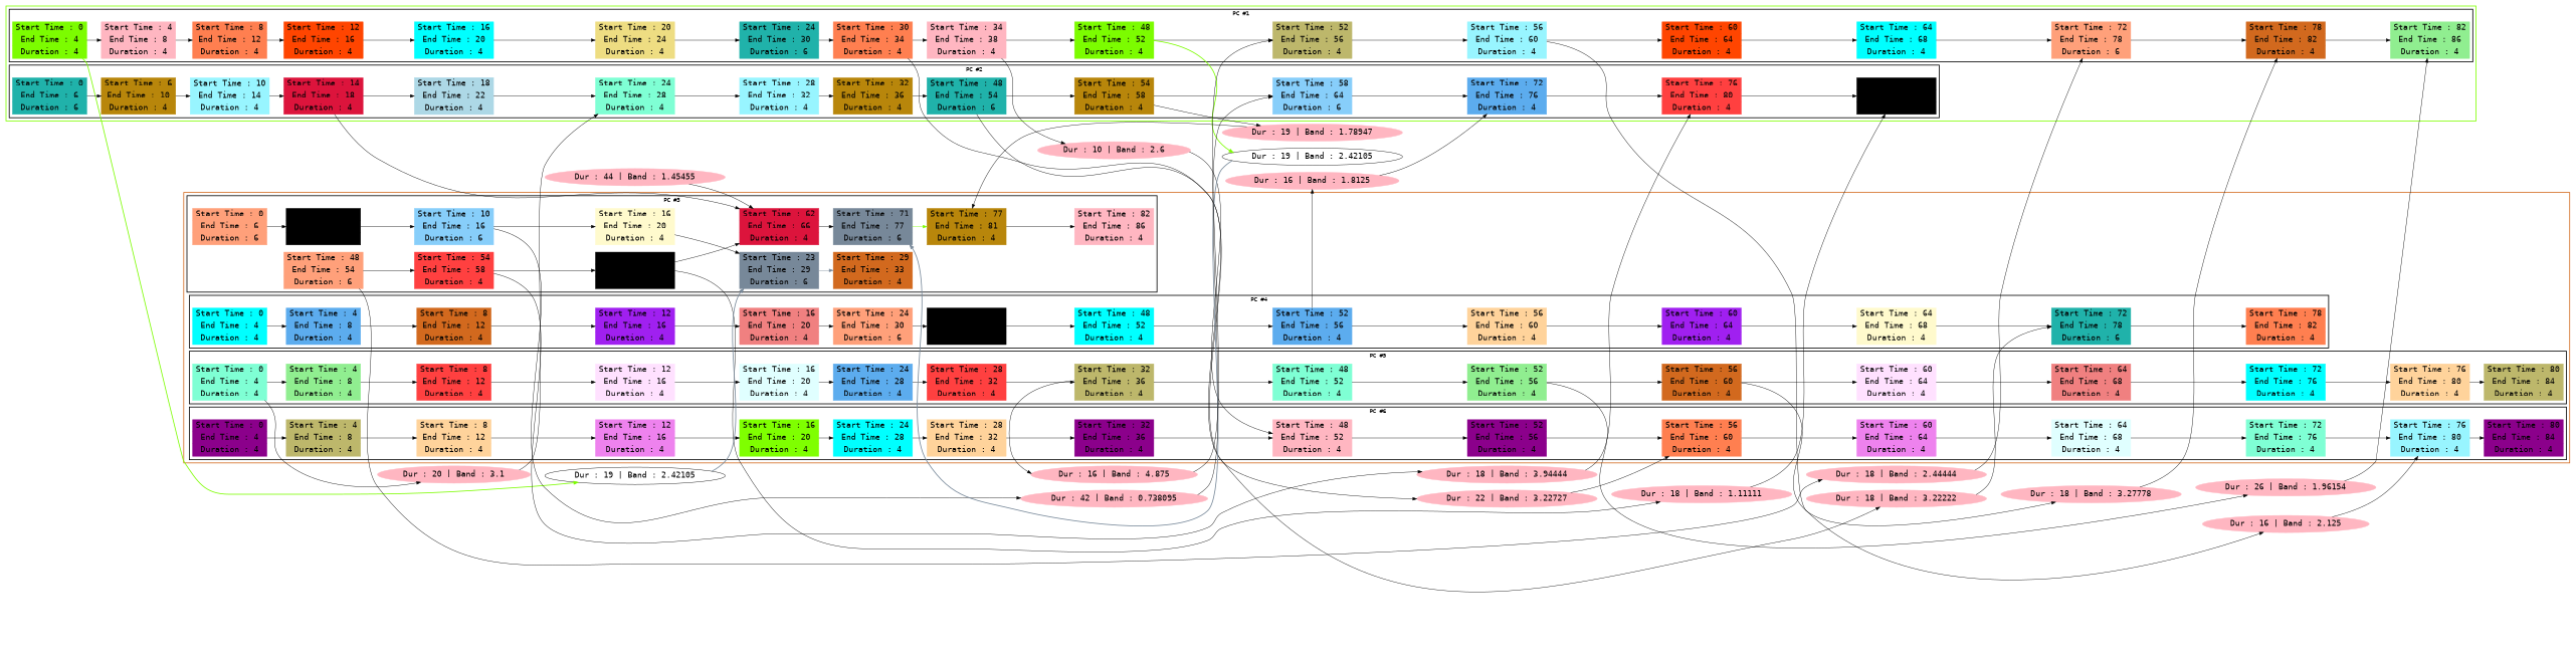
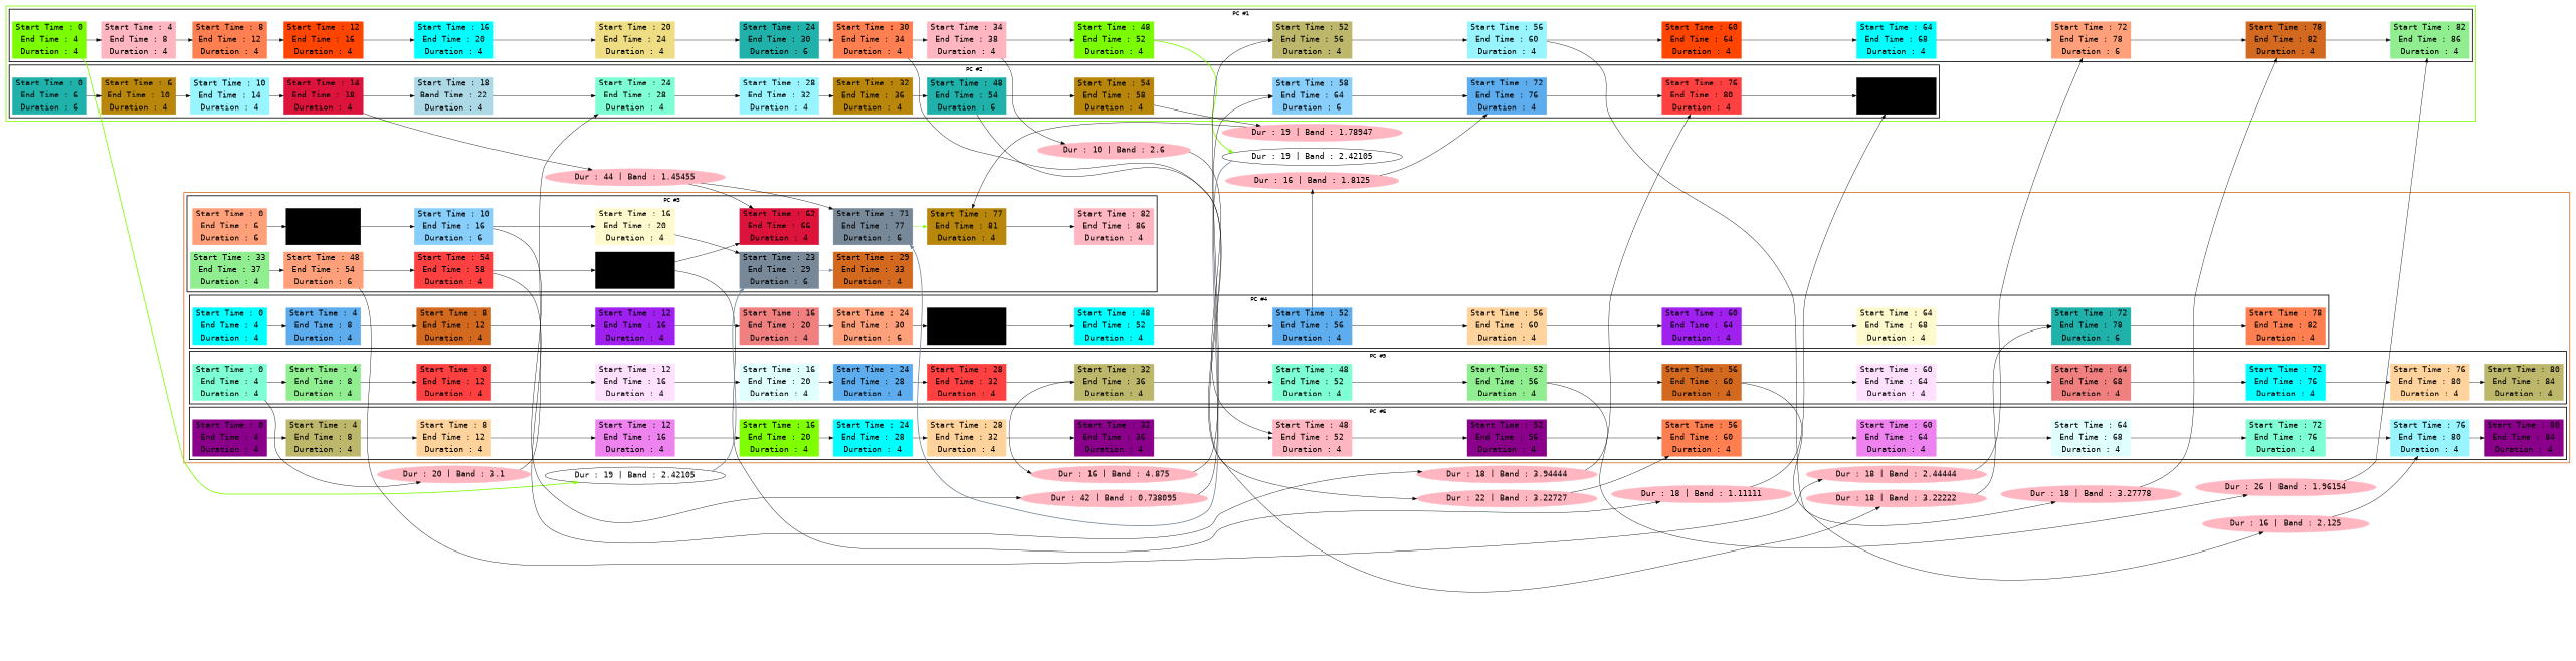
  digraph {
    fontname="DejaVu Sans Mono"
    rankdir=LR
    node [color=lightpink fontname="DejaVu Sans Mono" fontsize=20 shape=record style=filled]
    edge [fontname="DejaVu Sans Mono"]
    n1 [color=lawngreen label="Start Time : 0 | End Time : 4 | Duration : 4"]
    n2 [label="Start Time : 4 | End Time : 8 | Duration : 4"]
    n3 [color=coral label="Start Time : 8 | End Time : 12 | Duration : 4"]
    n4 [color=orangered1 label="Start Time : 12 | End Time : 16 | Duration : 4"]
    n5 [color=cyan label="Start Time : 16 | End Time : 20 | Duration : 4"]
    n6 [color=lightgoldenrod label="Start Time : 20 | End Time : 24 | Duration : 4"]
    n7 [color=lightseagreen label="Start Time : 24 | End Time : 30 | Duration : 6"]
    n8 [color=coral label="Start Time : 30 | End Time : 34 | Duration : 4"]
    n9 [label="Start Time : 34 | End Time : 38 | Duration : 4"]
    n10 [color=lawngreen label="Start Time : 48 | End Time : 52 | Duration : 4"]
    n11 [color=darkkhaki label="Start Time : 52 | End Time : 56 | Duration : 4"]
    n12 [color=cadetblue1 label="Start Time : 56 | End Time : 60 | Duration : 4"]
    n13 [color=orangered1 label="Start Time : 60 | End Time : 64 | Duration : 4"]
    n14 [color=cyan label="Start Time : 64 | End Time : 68 | Duration : 4"]
    n15 [color=lightsalmon label="Start Time : 72 | End Time : 78 | Duration : 6"]
    n16 [color=chocolate label="Start Time : 78 | End Time : 82 | Duration : 4"]
    n17 [color=lightgreen label="Start Time : 82 | End Time : 86 | Duration : 4"]
    n18 [color=lightseagreen label="Start Time : 0 | End Time : 6 | Duration : 6"]
    n19 [color=darkgoldenrod label="Start Time : 6 | End Time : 10 | Duration : 4"]
    n20 [color=cadetblue1 label="Start Time : 10 | End Time : 14 | Duration : 4"]
    n21 [color=crimson label="Start Time : 14 | End Time : 18 | Duration : 4"]
-   n22 [color=lightblue label="Start Time : 18 | End Time : 22 | Duration : 4"]
+   n22 [color=lightblue label="Start Time : 18 | Band Time : 22 | Duration : 4"]
    n23 [color=aquamarine label="Start Time : 24 | End Time : 28 | Duration : 4"]
    n24 [color=cadetblue1 label="Start Time : 28 | End Time : 32 | Duration : 4"]
    n25 [color=darkgoldenrod label="Start Time : 32 | End Time : 36 | Duration : 4"]
    n26 [color=lightseagreen label="Start Time : 48 | End Time : 54 | Duration : 6"]
    n27 [color=darkgoldenrod label="Start Time : 54 | End Time : 58 | Duration : 4"]
    n28 [color=lightskyblue label="Start Time : 58 | End Time : 64 | Duration : 6"]
    n29 [color=steelblue2 label="Start Time : 72 | End Time : 76 | Duration : 4"]
    n30 [color=brown1 label="Start Time : 76 | End Time : 80 | Duration : 4"]
    n31 [color=cornflower label="Start Time : 80 | End Time : 84 | Duration : 4"]
    n32 [color=lightsalmon label="Start Time : 0 | End Time : 6 | Duration : 6"]
    n33 [color=cornflower label="Start Time : 6 | End Time : 10 | Duration : 4"]
    n34 [color=lightskyblue label="Start Time : 10 | End Time : 16 | Duration : 6"]
    n35 [color=lemonchiffon label="Start Time : 16 | End Time : 20 | Duration : 4"]
    n36 [color=lightslategray label="Start Time : 23 | End Time : 29 | Duration : 6"]
    n37 [color=chocolate label="Start Time : 29 | End Time : 33 | Duration : 4"]
+   n38 [color=lightgreen label="Start Time : 33 | End Time : 37 | Duration : 4"]
    n39 [color=lightsalmon label="Start Time : 48 | End Time : 54 | Duration : 6"]
    n40 [color=brown1 label="Start Time : 54 | End Time : 58 | Duration : 4"]
    n41 [color=cornflower label="Start Time : 58 | End Time : 62 | Duration : 4"]
    n42 [color=crimson label="Start Time : 62 | End Time : 66 | Duration : 4"]
    n43 [color=lightslategray label="Start Time : 71 | End Time : 77 | Duration : 6"]
    n44 [color=darkgoldenrod label="Start Time : 77 | End Time : 81 | Duration : 4"]
    n45 [label="Start Time : 82 | End Time : 86 | Duration : 4"]
    n46 [color=aqua label="Start Time : 0 | End Time : 4 | Duration : 4"]
    n47 [color=steelblue2 label="Start Time : 4 | End Time : 8 | Duration : 4"]
    n48 [color=chocolate label="Start Time : 8 | End Time : 12 | Duration : 4"]
    n49 [color=x11purple label="Start Time : 12 | End Time : 16 | Duration : 4"]
    n50 [color=lightcoral label="Start Time : 16 | End Time : 20 | Duration : 4"]
    n51 [color=lightsalmon label="Start Time : 24 | End Time : 30 | Duration : 6"]
    n52 [color=cornflower label="Start Time : 30 | End Time : 34 | Duration : 4"]
    n53 [color=aqua label="Start Time : 48 | End Time : 52 | Duration : 4"]
    n54 [color=steelblue2 label="Start Time : 52 | End Time : 56 | Duration : 4"]
    n55 [color=burlywood1 label="Start Time : 56 | End Time : 60 | Duration : 4"]
    n56 [color=x11purple label="Start Time : 60 | End Time : 64 | Duration : 4"]
    n57 [color=lemonchiffon label="Start Time : 64 | End Time : 68 | Duration : 4"]
    n58 [color=lightseagreen label="Start Time : 72 | End Time : 78 | Duration : 6"]
    n59 [color=coral label="Start Time : 78 | End Time : 82 | Duration : 4"]
    n60 [color=aquamarine label="Start Time : 0 | End Time : 4 | Duration : 4"]
    n61 [color=lightgreen label="Start Time : 4 | End Time : 8 | Duration : 4"]
    n62 [color=brown1 label="Start Time : 8 | End Time : 12 | Duration : 4"]
    n63 [color=thistle1 label="Start Time : 12 | End Time : 16 | Duration : 4"]
    n64 [color=lightcyan label="Start Time : 16 | End Time : 20 | Duration : 4"]
    n65 [color=steelblue2 label="Start Time : 24 | End Time : 28 | Duration : 4"]
    n66 [color=brown1 label="Start Time : 28 | End Time : 32 | Duration : 4"]
    n67 [color=darkkhaki label="Start Time : 32 | End Time : 36 | Duration : 4"]
    n68 [color=aquamarine label="Start Time : 48 | End Time : 52 | Duration : 4"]
    n69 [color=lightgreen label="Start Time : 52 | End Time : 56 | Duration : 4"]
    n70 [color=chocolate label="Start Time : 56 | End Time : 60 | Duration : 4"]
    n71 [color=thistle1 label="Start Time : 60 | End Time : 64 | Duration : 4"]
    n72 [color=lightcoral label="Start Time : 64 | End Time : 68 | Duration : 4"]
    n73 [color=aqua label="Start Time : 72 | End Time : 76 | Duration : 4"]
    n74 [color=burlywood1 label="Start Time : 76 | End Time : 80 | Duration : 4"]
    n75 [color=darkkhaki label="Start Time : 80 | End Time : 84 | Duration : 4"]
    n76 [color=darkmagenta label="Start Time : 0 | End Time : 4 | Duration : 4"]
    n77 [color=darkkhaki label="Start Time : 4 | End Time : 8 | Duration : 4"]
    n78 [color=burlywood1 label="Start Time : 8 | End Time : 12 | Duration : 4"]
    n79 [color=violet label="Start Time : 12 | End Time : 16 | Duration : 4"]
    n80 [color=chartreuse label="Start Time : 16 | End Time : 20 | Duration : 4"]
    n81 [color=aqua label="Start Time : 24 | End Time : 28 | Duration : 4"]
    n82 [color=burlywood1 label="Start Time : 28 | End Time : 32 | Duration : 4"]
    n83 [color=darkmagenta label="Start Time : 32 | End Time : 36 | Duration : 4"]
    n84 [label="Start Time : 48 | End Time : 52 | Duration : 4"]
    n85 [color=darkmagenta label="Start Time : 52 | End Time : 56 | Duration : 4"]
    n86 [color=coral label="Start Time : 56 | End Time : 60 | Duration : 4"]
    n87 [color=violet label="Start Time : 60 | End Time : 64 | Duration : 4"]
    n88 [color=lightcyan label="Start Time : 64 | End Time : 68 | Duration : 4"]
    n89 [color=aquamarine label="Start Time : 72 | End Time : 76 | Duration : 4"]
    n90 [color=cadetblue1 label="Start Time : 76 | End Time : 80 | Duration : 4"]
    n91 [color=darkmagenta label="Start Time : 80 | End Time : 84 | Duration : 4"]
    n92 [label="Dur : 19 | Band : 2.42105" shape=ellipse color="" style=""]
    n93 [label="Dur : 22 | Band : 3.22727" shape=ellipse]
    n94 [label="Dur : 10 | Band : 2.6" shape=ellipse]
    n95 [label="Dur : 19 | Band : 2.42105" shape=ellipse color="" style=""]
    n96 [label="Dur : 16 | Band : 2.125" shape=ellipse]
    n97 [label="Dur : 44 | Band : 1.45455" shape=ellipse]
    n98 [label="Dur : 18 | Band : 3.22222" shape=ellipse]
    n99 [label="Dur : 19 | Band : 1.78947" shape=ellipse]
    n100 [label="Dur : 42 | Band : 0.738095" shape=ellipse]
    n101 [label="Dur : 18 | Band : 2.44444" shape=ellipse]
    n102 [label="Dur : 18 | Band : 3.94444" shape=ellipse]
    n103 [label="Dur : 18 | Band : 1.11111" shape=ellipse]
    n104 [label="Dur : 16 | Band : 1.8125" shape=ellipse]
    n105 [label="Dur : 20 | Band : 3.1" shape=ellipse]
    n106 [label="Dur : 16 | Band : 4.875" shape=ellipse]
    n107 [label="Dur : 26 | Band : 1.96154" shape=ellipse]
    n108 [label="Dur : 18 | Band : 3.27778" shape=ellipse]
    subgraph cluster_1 {
      color=chartreuse
      style=bold
      subgraph cluster_2 {
        color=black
        label="PC #1"
        style=bold
        n1
        n2
        n3
        n4
        n5
        n6
        n7
        n8
        n9
        n10
        n11
        n12
        n13
        n14
        n15
        n16
        n17
      }
      subgraph cluster_3 {
        color=black
        label="PC #2"
        style=bold
        n18
        n19
        n20
        n21
        n22
        n23
        n24
        n25
        n26
        n27
        n28
        n29
        n30
        n31
      }
    }
    subgraph cluster_4 {
      color=chocolate
      style=bold
      subgraph cluster_5 {
        color=black
        label="PC #3"
        style=bold
        n32
        n33
        n34
        n35
        n36
        n37
+       n38
        n39
        n40
        n41
        n42
        n43
        n44
        n45
      }
      subgraph cluster_6 {
        color=black
        label="PC #4"
        style=bold
        n46
        n47
        n48
        n49
        n50
        n51
        n52
        n53
        n54
        n55
        n56
        n57
        n58
        n59
      }
      subgraph cluster_7 {
        color=black
        label="PC #5"
        style=bold
        n60
        n61
        n62
        n63
        n64
        n65
        n66
        n67
        n68
        n69
        n70
        n71
        n72
        n73
        n74
        n75
      }
      subgraph cluster_8 {
        color=black
        label="PC #6"
        style=bold
        n76
        n77
        n78
        n79
        n80
        n81
        n82
        n83
        n84
        n85
        n86
        n87
        n88
        n89
        n90
        n91
      }
    }
    n1 -> n2
    n1 -> n92 [color=lawngreen style=bold]
    n2 -> n3
    n3 -> n4
    n4 -> n5
    n5 -> n6
    n6 -> n7
    n7 -> n8
    n8 -> n9
    n8 -> n93
    n9 -> n10
    n9 -> n94
    n10 -> n11
    n10 -> n95 [color=lawngreen style=bold]
    n11 -> n12
    n12 -> n13
    n12 -> n96
    n13 -> n14
    n14 -> n15
    n15 -> n16
    n16 -> n17
    n18 -> n19
    n19 -> n20
    n20 -> n21
    n21 -> n22
-   n21 -> n42
+   n21 -> n97
    n22 -> n23
    n23 -> n24
    n24 -> n25
    n25 -> n26
    n26 -> n27
    n26 -> n98
    n27 -> n28
    n27 -> n99
    n28 -> n29
    n29 -> n30
    n30 -> n31
    n32 -> n33
    n33 -> n34
    n34 -> n35
    n34 -> n100
    n35 -> n36
    n36 -> n37 [color=lightslategray]
+   n38 -> n39
    n39 -> n40
    n39 -> n101
    n40 -> n41
    n40 -> n102
    n41 -> n42
    n41 -> n103
-   n42 -> n43
+   n97 -> n43
    n43 -> n44 [color=lawngreen]
    n44 -> n45
    n46 -> n47
    n47 -> n48
    n48 -> n49
    n49 -> n50
    n50 -> n51
    n51 -> n52
    n52 -> n53
    n53 -> n54
    n54 -> n55
    n54 -> n104
    n55 -> n56
    n56 -> n57
    n57 -> n58
    n58 -> n59
    n60 -> n61
    n60 -> n105
    n61 -> n62
    n62 -> n63
    n63 -> n64
    n64 -> n65
    n65 -> n66
    n66 -> n67
    n67 -> n68
    n67 -> n106
    n68 -> n69
    n69 -> n70
    n69 -> n107
    n70 -> n71
    n70 -> n108
    n71 -> n72
    n72 -> n73
    n73 -> n74
    n74 -> n75
    n76 -> n77
    n77 -> n78
    n78 -> n79
    n79 -> n80
    n80 -> n81
    n81 -> n82
    n82 -> n83
    n83 -> n84
    n84 -> n85
    n85 -> n86
    n86 -> n87
    n87 -> n88
    n88 -> n89
    n89 -> n90
    n90 -> n91
    n92 -> n36 [color=lightslategray style=bold]
    n93 -> n86
    n94 -> n84
    n95 -> n43 [color=lightslategray style=bold]
    n96 -> n90
    n97 -> n42
    n98 -> n58
    n99 -> n44
    n100 -> n28
    n101 -> n15
    n102 -> n30
    n103 -> n31
    n104 -> n29
    n105 -> n23
    n106 -> n11
    n107 -> n17
    n108 -> n16
  }
